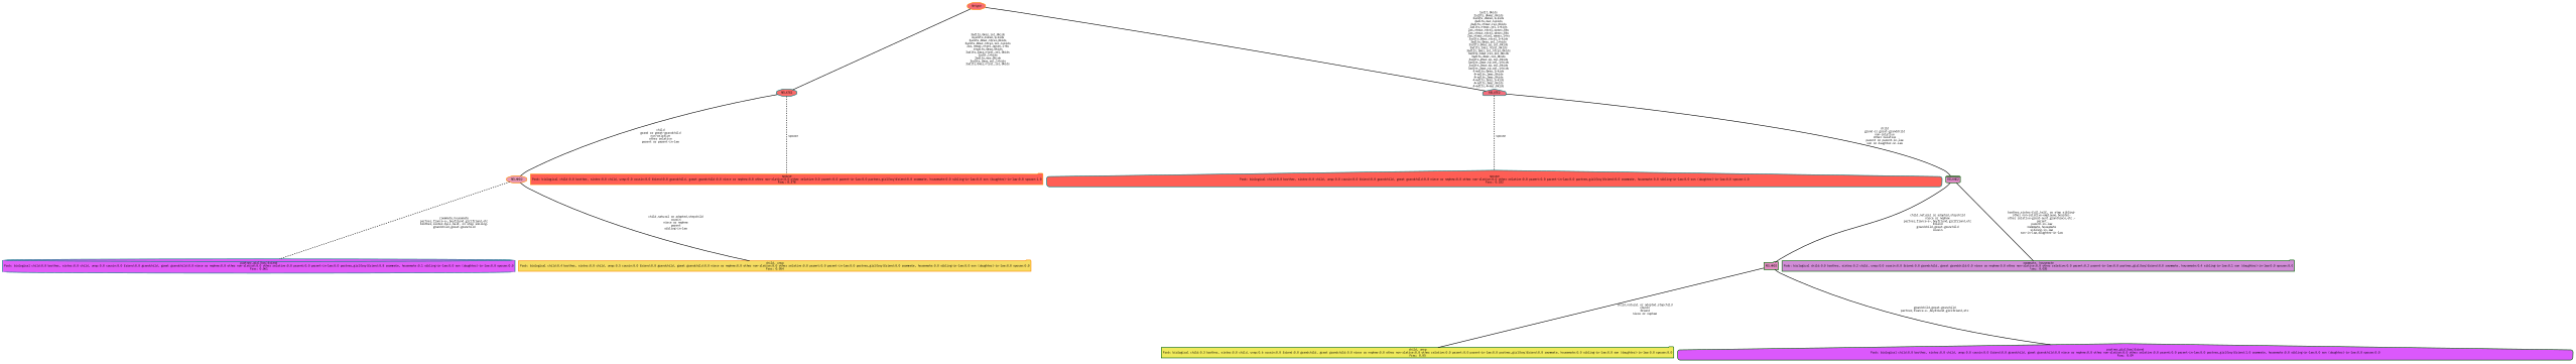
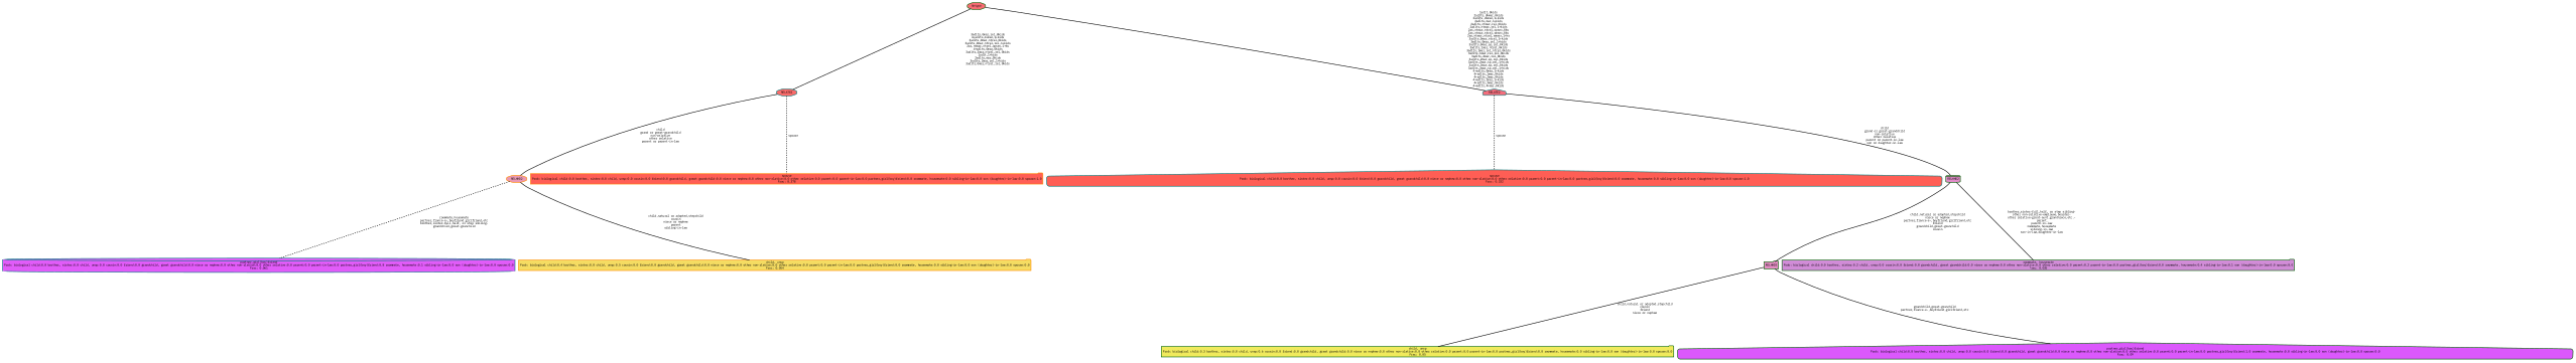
  graph {
    ranksep="0 equally"
    splines=straight
    fontname="IBM Plex Mono"
    node [color=darkgreen fillcolor="#ff5e55" fontcolor=black fontname="IBM Plex Mono" penwidth=3 shape=folder style="filled, rounded"]
    edge [color=black fontname="IBM Plex Mono" penwidth=3 style=solid]
    n1 [color=teal fillcolor="#e15cf8" label="partner,girl(boy)friend\nProb: biological child:0.0 brother, sister:0.0 child, unsp:0.0 cousin:0.0 friend:0.0 grandchild, great grandchild:0.0 niece or nephew:0.0 other non-rlative:0.0 other relative:0.0 parent:0.0 parent-in-law:0.0 partner,girl(boy)friend:0.8 roommate, housemate:0.1 sibling-in-law:0.0 son (daughter)-in-law:0.0 spouse:0.0\nFrac: 0.061" shape=cylinder]
    n2 [color=darkorange fillcolor="#ea98b2" label=RELHHD2 shape=octagon]
    n3 [color=darkorange fillcolor="#f5dc62" label="child, unsp\nProb: biological child:0.4 brother, sister:0.0 child, unsp:0.5 cousin:0.0 friend:0.0 grandchild, great grandchild:0.0 niece or nephew:0.0 other non-rlative:0.0 other relative:0.0 parent:0.0 parent-in-law:0.0 partner,girl(boy)friend:0.0 roommate, housemate:0.0 sibling-in-law:0.0 son (daughter)-in-law:0.0 spouse:0.0\nFrac: 0.054"]
    n4 [color=teal fillcolor="#fa6b6a" label=RELATE2 shape=octagon]
    n5 [color=darkorange label="spouse\nProb: biological child:0.0 brother, sister:0.0 child, unsp:0.0 cousin:0.0 friend:0.0 grandchild, great grandchild:0.0 niece or nephew:0.0 other non-rlative:0.0 other relative:0.0 parent:0.0 parent-in-law:0.0 partner,girl(boy)friend:0.0 roommate, housemate:0.0 sibling-in-law:0.0 son (daughter)-in-law:0.0 spouse:1.0\nFrac: 0.378"]
-   n6 [color=darkorange fillcolor="#f76c73" label=hhtype shape=octagon]
+   n6 [fillcolor="#f76c73" label=hhtype shape=octagon]
    n7 [color=teal fillcolor="#f46e7c" label=RELATE2 shape=house]
    n8 [color=teal label="spouse\nProb: biological child:0.0 brother, sister:0.0 child, unsp:0.0 cousin:0.0 friend:0.0 grandchild, great grandchild:0.0 niece or nephew:0.0 other non-rlative:0.0 other relative:0.0 parent:0.0 parent-in-law:0.0 partner,girl(boy)friend:0.0 roommate, housemate:0.0 sibling-in-law:0.0 son (daughter)-in-law:0.0 spouse:1.0\nFrac: 0.332" shape=house]
    n9 [fillcolor="#df8cc7" label=RELHHD2 shape=cylinder]
    n10 [fillcolor="#f0ea5c" label="child, unsp\nProb: biological child:0.3 brother, sister:0.0 child, unsp:0.6 cousin:0.0 friend:0.0 grandchild, great grandchild:0.0 niece or nephew:0.0 other non-rlative:0.0 other relative:0.0 parent:0.0 parent-in-law:0.0 partner,girl(boy)friend:0.0 roommate, housemate:0.0 sibling-in-law:0.0 son (daughter)-in-law:0.0 spouse:0.0\nFrac: 0.05"]
    n11 [fillcolor="#e38dc3" label=RELHHD2]
    n12 [fillcolor="#db58fc" label="partner,girl(boy)friend\nProb: biological child:0.0 brother, sister:0.0 child, unsp:0.0 cousin:0.0 friend:0.0 grandchild, great grandchild:0.0 niece or nephew:0.0 other non-rlative:0.0 other relative:0.0 parent:0.0 parent-in-law:0.0 partner,girl(boy)friend:1.0 roommate, housemate:0.0 sibling-in-law:0.0 son (daughter)-in-law:0.0 spouse:0.0\nFrac: 0.09" shape=house]
    n13 [fillcolor="#d18cd7" label="roommate, housemate\nProb: biological child:0.0 brother, sister:0.2 child, unsp:0.0 cousin:0.0 friend:0.0 grandchild, great grandchild:0.0 niece or nephew:0.0 other non-rlative:0.0 other relative:0.0 parent:0.2 parent-in-law:0.0 partner,girl(boy)friend:0.0 roommate, housemate:0.4 sibling-in-law:0.1 son (daughter)-in-law:0.0 spouse:0.0\nFrac: 0.035"]
    subgraph sub_1 {
      rank=same
    }
    n2 -- n1 [label=" roommate,housemate\n partner,fiance-e-,boyfriend,girlfriend,etc\n brother,sister-full,half, or step sibling-\n grandchild,great-granchild" style=dashed]
    n2 -- n3 [label=" child,natural or adopted,stepchild\n cousin\n niece or nephew\n parent\n sibling-in-law" style=bold]
    n4 -- n2 [label=" child\n grand or great-grandchild\n non-relative\n other relative\n parent or parent-in-law"]
    n4 -- n5 [label=" spouse" style=dashed]
    n6 -- n4 [label=" 3adlts,0mar,rel,0kids\n 4+adlts,4+mar,1+kids\n 3adlts,0mar,ntrel,0kids\n 3adlts,0mar,ntrel,rel,1+kids\n 2as,ntmar,ntrel,opsex,1+ks\n 4+adlts,0mar,0kids\n 3adlts,2mar,ntrel,rel,0kids\n 1adlt,1+kids\n 2adlts,mar,0kids\n 3adlts,2mar,rel,1+kids\n 3adlts,0mar,ntrel,rel,0kids"]
    n6 -- n7 [label=" 1adlt,0kids\n 2adlts,dkmar,0kids\n 2adlts,dkmar,1+kids\n 2adlts,mar,1+kids\n 2adlts,ntmar,rel,0kids\n 2adlts,ntmar,rel,1+kids\n 2as,ntmar,ntrel,opsex,0ks\n 2as,ntmar,ntrel,smsex,0ks\n 2as,ntmar,ntrel,smsex,1+ks\n 3adlts,0mar,ntrel,1+kids\n 3adlts,0mar,rel,1+kids\n 3adlts,0mar,sp,rel,0kids\n 3adlts,1mar,ntrel,0kids\n 3adlts,1mar,rel,ntrel,0kids\n 3adlts,1mar,rel,rel,0kids\n 3adlts,2mar,rel,0kids\n 3adlts,2mar,sp,rel,0kids\n 3adlts,2mar,sp,rel,1+kids\n 3adlts,3mar,sp,rel,0kids\n 3adlts,3mar,sp,rel,1+kids\n 4+adlts,0mar,1+kids\n 4+adlts,1mar,0kids\n 4+adlts,2mar,0kids\n 4+adlts,2mar,1+kids\n 4+adlts,3mar,0kids\n 4+adlts,4+mar,0kids"]
    n7 -- n8 [label=" spouse" style=dashed]
    n7 -- n9 [label=" child\n grand or great-grandchild\n non-relative\n other relative\n parent or parent-in-law\n son or daughter-in-law"]
    n9 -- n11 [label=" child,natural or adopted,stepchild\n niece or nephew\n partner,fiance-e-,boyfriend,girlfriend,etc\n friend\n grandchild,great-granchild\n cousin" style=bold]
    n9 -- n13 [label=" brother,sister-full,half, or step sibling-\n other non-relative-employee,boarder-\n other relative-great-aunt,grandniece,etc.-\n parent\n parent-in-law\n roommate,housemate\n sibling-in-law\n son-in-law,daughter-in-law" style=bold]
    n11 -- n10 [label=" child,natural or adopted,stepchild\n cousin\n friend\n niece or nephew"]
    n11 -- n12 [label=" grandchild,great-granchild\n partner,fiance-e-,boyfriend,girlfriend,etc"]
  }
